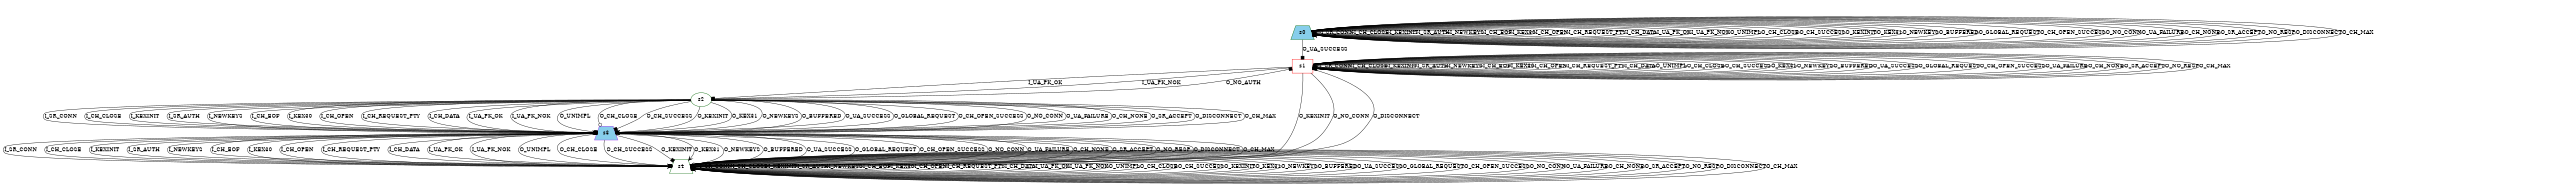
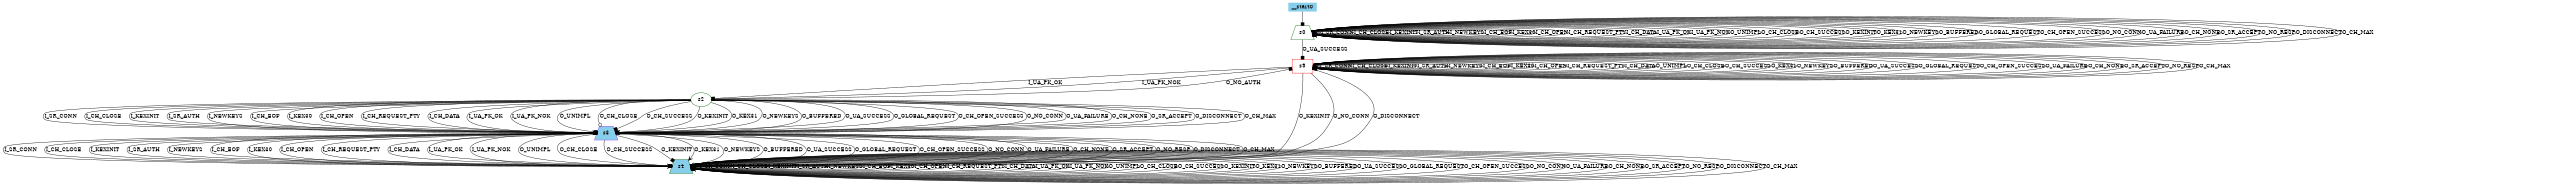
  digraph {
    node [color=darkgreen fillcolor=skyblue shape=trapezium style=filled]
    edge [arrowhead=box]
-   n1 [label=s0]
-   n2 [color=red fillcolor=white label=s1 shape=box]
+   n1 [fillcolor=white label=s0]
+   n2 [color=red fillcolor=white label=s9 shape=box]
    n3 [fillcolor=white label=s2 shape=ellipse]
-   n4 [fillcolor=white label=s4]
+   n4 [label=s4]
    n5 [color=purple label=s3]
+   __start0 [color=red height=0 shape=none width=0]
    n1 -> n1 [arrowhead=odot label=I_SR_CONN]
    n1 -> n1 [arrowhead=vee label=I_CH_CLOSE]
    n1 -> n1 [label=I_KEXINIT]
    n1 -> n1 [arrowhead=vee label=I_SR_AUTH]
    n1 -> n1 [arrowhead=vee label=I_NEWKEYS]
    n1 -> n1 [arrowhead=vee label=I_CH_EOF]
    n1 -> n1 [label=I_KEX30]
    n1 -> n1 [arrowhead=vee label=I_CH_OPEN]
    n1 -> n1 [label=I_CH_REQUEST_PTY]
    n1 -> n1 [label=I_CH_DATA]
    n1 -> n1 [arrowhead=odot label=I_UA_PK_OK]
    n1 -> n1 [label=I_UA_PK_NOK]
    n1 -> n1 [label=O_UNIMPL]
    n1 -> n1 [arrowhead=odot label=O_CH_CLOSE]
    n1 -> n1 [arrowhead=vee label=O_CH_SUCCESS]
    n1 -> n1 [arrowhead=odot label=O_KEXINIT]
    n1 -> n1 [label=O_KEX31]
    n1 -> n1 [label=O_NEWKEYS]
    n1 -> n1 [arrowhead=odot label=O_BUFFERED]
    n1 -> n1 [label=O_GLOBAL_REQUEST]
    n1 -> n1 [arrowhead=odot label=O_CH_OPEN_SUCCESS]
    n1 -> n1 [arrowhead=odot label=O_NO_CONN]
    n1 -> n1 [arrowhead=odot label=O_UA_FAILURE]
    n1 -> n1 [arrowhead=vee label=O_CH_NONE]
    n1 -> n1 [arrowhead=odot label=O_SR_ACCEPT]
    n1 -> n1 [arrowhead=vee label=O_NO_RESP]
    n1 -> n1 [arrowhead=vee label=O_DISCONNECT]
    n1 -> n1 [arrowhead=odot label=O_CH_MAX]
    n1 -> n2 [label=O_UA_SUCCESS]
    n2 -> n2 [label=I_SR_CONN]
    n2 -> n2 [label=I_CH_CLOSE]
    n2 -> n2 [arrowhead=vee label=I_KEXINIT]
    n2 -> n2 [label=I_SR_AUTH]
    n2 -> n2 [arrowhead=vee label=I_NEWKEYS]
    n2 -> n2 [label=I_CH_EOF]
    n2 -> n2 [arrowhead=odot label=I_KEX30]
    n2 -> n2 [arrowhead=vee label=I_CH_OPEN]
    n2 -> n2 [label=I_CH_REQUEST_PTY]
    n2 -> n2 [arrowhead=vee label=I_CH_DATA]
    n2 -> n2 [arrowhead=odot label=O_UNIMPL]
    n2 -> n2 [label=O_CH_CLOSE]
    n2 -> n2 [arrowhead=odot label=O_CH_SUCCESS]
    n2 -> n2 [label=O_KEX31]
    n2 -> n2 [label=O_NEWKEYS]
    n2 -> n2 [arrowhead=vee label=O_BUFFERED]
    n2 -> n2 [arrowhead=odot label=O_UA_SUCCESS]
    n2 -> n2 [arrowhead=odot label=O_GLOBAL_REQUEST]
    n2 -> n2 [arrowhead=vee label=O_CH_OPEN_SUCCESS]
    n2 -> n2 [arrowhead=odot label=O_UA_FAILURE]
    n2 -> n2 [arrowhead=vee label=O_CH_NONE]
    n2 -> n2 [label=O_SR_ACCEPT]
    n2 -> n2 [label=O_NO_RESP]
    n2 -> n2 [label=O_CH_MAX]
    n2 -> n3 [label=I_UA_PK_OK]
    n2 -> n3 [label=I_UA_PK_NOK]
    n2 -> n4 [arrowhead=vee label=O_KEXINIT]
    n2 -> n4 [arrowhead=vee label=O_NO_CONN]
    n2 -> n4 [label=O_DISCONNECT]
    n3 -> n2 [label=O_NO_AUTH]
    n3 -> n5 [arrowhead=vee label=I_SR_CONN]
    n3 -> n5 [label=I_CH_CLOSE]
    n3 -> n5 [arrowhead=odot label=I_KEXINIT]
    n3 -> n5 [label=I_SR_AUTH]
    n3 -> n5 [label=I_NEWKEYS]
    n3 -> n5 [label=I_CH_EOF]
    n3 -> n5 [arrowhead=vee label=I_KEX30]
    n3 -> n5 [arrowhead=odot label=I_CH_OPEN]
    n3 -> n5 [label=I_CH_REQUEST_PTY]
    n3 -> n5 [label=I_CH_DATA]
    n3 -> n5 [label=I_UA_PK_OK]
    n3 -> n5 [label=I_UA_PK_NOK]
    n3 -> n5 [label=O_UNIMPL]
    n3 -> n5 [arrowhead=odot label=O_CH_CLOSE]
    n3 -> n5 [label=O_CH_SUCCESS]
    n3 -> n5 [label=O_KEXINIT]
    n3 -> n5 [label=O_KEX31]
    n3 -> n5 [arrowhead=vee label=O_NEWKEYS]
    n3 -> n5 [arrowhead=vee label=O_BUFFERED]
    n3 -> n5 [arrowhead=odot label=O_UA_SUCCESS]
    n3 -> n5 [arrowhead=odot label=O_GLOBAL_REQUEST]
    n3 -> n5 [arrowhead=odot label=O_CH_OPEN_SUCCESS]
    n3 -> n5 [arrowhead=vee label=O_NO_CONN]
    n3 -> n5 [arrowhead=vee label=O_UA_FAILURE]
    n3 -> n5 [arrowhead=odot label=O_CH_NONE]
    n3 -> n5 [arrowhead=odot label=O_SR_ACCEPT]
    n3 -> n5 [arrowhead=odot label=O_DISCONNECT]
    n3 -> n5 [arrowhead=vee label=O_CH_MAX]
    n4 -> n4 [label=I_SR_CONN]
    n4 -> n4 [arrowhead=vee label=I_CH_CLOSE]
    n4 -> n4 [label=I_KEXINIT]
    n4 -> n4 [arrowhead=odot label=I_SR_AUTH]
    n4 -> n4 [arrowhead=vee label=I_NEWKEYS]
    n4 -> n4 [arrowhead=odot label=I_CH_EOF]
    n4 -> n4 [arrowhead=vee label=I_KEX30]
    n4 -> n4 [arrowhead=odot label=I_CH_OPEN]
    n4 -> n4 [arrowhead=odot label=I_CH_REQUEST_PTY]
    n4 -> n4 [arrowhead=odot label=I_CH_DATA]
    n4 -> n4 [label=I_UA_PK_OK]
    n4 -> n4 [arrowhead=odot label=I_UA_PK_NOK]
    n4 -> n4 [label=O_UNIMPL]
    n4 -> n4 [arrowhead=vee label=O_CH_CLOSE]
    n4 -> n4 [arrowhead=odot label=O_CH_SUCCESS]
    n4 -> n4 [arrowhead=odot label=O_KEXINIT]
    n4 -> n4 [label=O_KEX31]
    n4 -> n4 [arrowhead=vee label=O_NEWKEYS]
    n4 -> n4 [arrowhead=odot label=O_BUFFERED]
    n4 -> n4 [arrowhead=vee label=O_UA_SUCCESS]
    n4 -> n4 [arrowhead=odot label=O_GLOBAL_REQUEST]
    n4 -> n4 [arrowhead=vee label=O_CH_OPEN_SUCCESS]
    n4 -> n4 [arrowhead=vee label=O_NO_CONN]
    n4 -> n4 [label=O_UA_FAILURE]
    n4 -> n4 [arrowhead=vee label=O_CH_NONE]
    n4 -> n4 [label=O_SR_ACCEPT]
    n4 -> n4 [label=O_NO_RESP]
    n4 -> n4 [arrowhead=odot label=O_DISCONNECT]
    n4 -> n4 [arrowhead=odot label=O_CH_MAX]
    n5 -> n4 [arrowhead=vee label=I_SR_CONN]
    n5 -> n4 [arrowhead=vee label=I_CH_CLOSE]
    n5 -> n4 [arrowhead=odot label=I_KEXINIT]
    n5 -> n4 [arrowhead=vee label=I_SR_AUTH]
    n5 -> n4 [arrowhead=odot label=I_NEWKEYS]
    n5 -> n4 [arrowhead=vee label=I_CH_EOF]
    n5 -> n4 [label=I_KEX30]
    n5 -> n4 [arrowhead=odot label=I_CH_OPEN]
    n5 -> n4 [arrowhead=odot label=I_CH_REQUEST_PTY]
    n5 -> n4 [arrowhead=odot label=I_CH_DATA]
    n5 -> n4 [arrowhead=vee label=I_UA_PK_OK]
    n5 -> n4 [arrowhead=vee label=I_UA_PK_NOK]
    n5 -> n4 [label=O_UNIMPL]
    n5 -> n4 [arrowhead=odot label=O_CH_CLOSE]
    n5 -> n4 [arrowhead=odot label=O_CH_SUCCESS]
    n5 -> n4 [label=O_KEXINIT]
    n5 -> n4 [arrowhead=vee label=O_KEX31]
    n5 -> n4 [arrowhead=vee label=O_NEWKEYS]
    n5 -> n4 [arrowhead=odot label=O_BUFFERED]
    n5 -> n4 [arrowhead=odot label=O_UA_SUCCESS]
    n5 -> n4 [arrowhead=odot label=O_GLOBAL_REQUEST]
    n5 -> n4 [arrowhead=vee label=O_CH_OPEN_SUCCESS]
    n5 -> n4 [arrowhead=odot label=O_NO_CONN]
    n5 -> n4 [arrowhead=vee label=O_UA_FAILURE]
    n5 -> n4 [label=O_CH_NONE]
    n5 -> n4 [arrowhead=odot label=O_SR_ACCEPT]
    n5 -> n4 [arrowhead=odot label=O_NO_RESP]
    n5 -> n4 [label=O_DISCONNECT]
    n5 -> n4 [label=O_CH_MAX]
+   __start0 -> n1
  }
